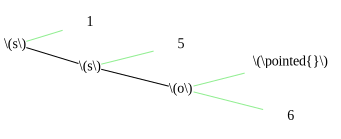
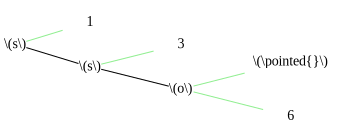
  graph {
    rankdir=LR
    fontname="Liberation Serif"
    node [shape=none fontname="Liberation Serif"]
    edge [color=lightgreen fontname="Liberation Serif"]
    n1 [label="\\(s\\)" shape=plain]
    1
    n3 [label="\\(s\\)" shape=plain]
-   3 [label=5]
+   3
    n5 [label="\\(o\\)" shape=plain]
    n6 [label="\\(\\pointed{}\\)"]
    6
    n1 -- 1
    n1 -- n3 [color=""]
    n3 -- 3
    n3 -- n5 [color=""]
    n5 -- n6
    n5 -- 6
  }
